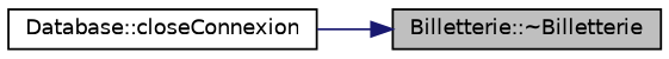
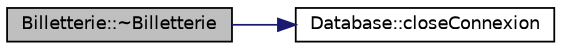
  digraph {
    rankdir=LR
    node [color=black fontname=Helvetica fontsize=10 shape=record style=filled]
    n1 [fillcolor=grey75 fontcolor=black height=0.2 label="Billetterie::~Billetterie" width=0.4]
    n2 [fillcolor=white height=0.2 label="Database::closeConnexion" width=0.4]
-   n2 -> n1 [color=midnightblue fontname=Helvetica fontsize=10 labelfontname=Helvetica labelfontsize=10 style=solid]
+   n1 -> n2 [color=midnightblue fontname=Helvetica fontsize=10 labelfontname=Helvetica labelfontsize=10 style=solid]
  }
